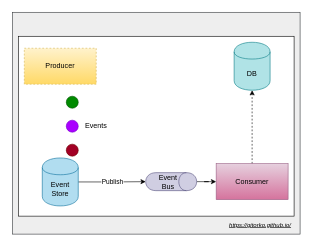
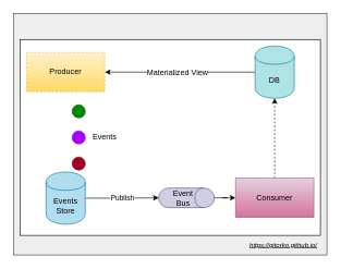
  <mxCell id="0" />
  <mxCell id="1" parent="0" />
  <mxCell id="2" value="" style="rounded=0;whiteSpace=wrap;html=1;fillColor=#eeeeee;strokeColor=#36393d;" vertex="1" parent="1"><mxGeometry x="20" y="20" width="480" height="370" as="geometry" /></mxCell>
  <mxCell id="3" value="" style="rounded=0;whiteSpace=wrap;html=1;" vertex="1" parent="1"><mxGeometry x="30" y="60" width="460" height="300" as="geometry" /></mxCell>
  <mxCell id="4" value="Producer" style="rounded=0;whiteSpace=wrap;html=1;gradientColor=#ffd966;fillColor=#fff2cc;strokeColor=#d6b656;dashed=1;" vertex="1" parent="1"><mxGeometry x="40" y="80" width="120" height="60" as="geometry" /></mxCell>
  <mxCell id="5" value="Publish" style="edgeStyle=orthogonalEdgeStyle;rounded=0;orthogonalLoop=1;jettySize=auto;html=1;exitX=1;exitY=0.5;exitDx=0;exitDy=0;entryX=0.5;entryY=1;entryDx=0;entryDy=0;" edge="1" parent="1" source="6" target="8"><mxGeometry relative="1" as="geometry"><mxPoint x="172.5" y="302.5" as="targetPoint" /></mxGeometry></mxCell>
- <mxCell id="6" value="Event Store" style="shape=cylinder;whiteSpace=wrap;html=1;boundedLbl=1;backgroundOutline=1;fillColor=#b1ddf0;strokeColor=#10739e;" vertex="1" parent="1"><mxGeometry x="70" y="263" width="60" height="80" as="geometry" /></mxCell>
+ <mxCell id="6" value="Events Store" style="shape=cylinder;whiteSpace=wrap;html=1;boundedLbl=1;backgroundOutline=1;fillColor=#b1ddf0;strokeColor=#10739e;" vertex="1" parent="1"><mxGeometry x="70" y="263" width="60" height="80" as="geometry" /></mxCell>
  <mxCell id="7" value="" style="edgeStyle=orthogonalEdgeStyle;rounded=0;orthogonalLoop=1;jettySize=auto;html=1;" edge="1" parent="1" source="8" target="11"><mxGeometry relative="1" as="geometry" /></mxCell>
  <mxCell id="8" value="" style="shape=cylinder;whiteSpace=wrap;html=1;boundedLbl=1;backgroundOutline=1;rotation=90;fillColor=#d0cee2;strokeColor=#56517e;" vertex="1" parent="1"><mxGeometry x="270" y="260" width="30" height="85" as="geometry" /></mxCell>
  <mxCell id="9" value="Event Bus" style="text;html=1;strokeColor=none;fillColor=none;align=center;verticalAlign=middle;whiteSpace=wrap;rounded=0;" vertex="1" parent="1"><mxGeometry x="260" y="293" width="40" height="20" as="geometry" /></mxCell>
  <mxCell id="10" style="edgeStyle=orthogonalEdgeStyle;rounded=0;orthogonalLoop=1;jettySize=auto;html=1;entryX=0.5;entryY=1;entryDx=0;entryDy=0;dashed=1;" edge="1" parent="1" source="11" target="17"><mxGeometry relative="1" as="geometry" /></mxCell>
  <mxCell id="11" value="Consumer" style="rounded=0;whiteSpace=wrap;html=1;gradientColor=#d5739d;fillColor=#e6d0de;strokeColor=#996185;" vertex="1" parent="1"><mxGeometry x="360" y="272.5" width="120" height="60" as="geometry" /></mxCell>
  <mxCell id="12" value="" style="ellipse;whiteSpace=wrap;html=1;aspect=fixed;fillColor=#008a00;strokeColor=#005700;fontColor=#ffffff;" vertex="1" parent="1"><mxGeometry x="110" y="160" width="20" height="20" as="geometry" /></mxCell>
  <mxCell id="13" value="" style="ellipse;whiteSpace=wrap;html=1;aspect=fixed;fillColor=#aa00ff;strokeColor=#7700CC;fontColor=#ffffff;" vertex="1" parent="1"><mxGeometry x="110" y="200" width="20" height="20" as="geometry" /></mxCell>
  <mxCell id="14" value="" style="ellipse;whiteSpace=wrap;html=1;aspect=fixed;fillColor=#a20025;strokeColor=#6F0000;fontColor=#ffffff;" vertex="1" parent="1"><mxGeometry x="110" y="240" width="20" height="20" as="geometry" /></mxCell>
+ <mxCell id="15" style="edgeStyle=orthogonalEdgeStyle;rounded=0;orthogonalLoop=1;jettySize=auto;html=1;entryX=1;entryY=0.5;entryDx=0;entryDy=0;" edge="1" parent="1" source="17" target="4"><mxGeometry relative="1" as="geometry" /></mxCell>
+ <mxCell id="16" value="Materialized View" style="text;html=1;align=center;verticalAlign=middle;resizable=0;points=[];labelBackgroundColor=#ffffff;" vertex="1" connectable="0" parent="15"><mxGeometry x="0.252" y="1" relative="1" as="geometry"><mxPoint x="24" y="-1" as="offset" /></mxGeometry></mxCell>
  <mxCell id="17" value="DB" style="shape=cylinder;whiteSpace=wrap;html=1;boundedLbl=1;backgroundOutline=1;fillColor=#b0e3e6;strokeColor=#0e8088;" vertex="1" parent="1"><mxGeometry x="390" y="70" width="60" height="80" as="geometry" /></mxCell>
  <mxCell id="18" value="Events" style="text;html=1;strokeColor=none;fillColor=none;align=center;verticalAlign=middle;whiteSpace=wrap;rounded=0;" vertex="1" parent="1"><mxGeometry x="140" y="200" width="40" height="20" as="geometry" /></mxCell>
  <mxCell id="19" value="&lt;i&gt;&lt;u&gt;&lt;font style=&quot;font-size: 10px&quot;&gt;https://gitorko.github.io/&lt;/font&gt;&lt;/u&gt;&lt;/i&gt;" style="text;html=1;" vertex="1" parent="1"><mxGeometry x="380" y="360" width="110" height="30" as="geometry" /></mxCell>
